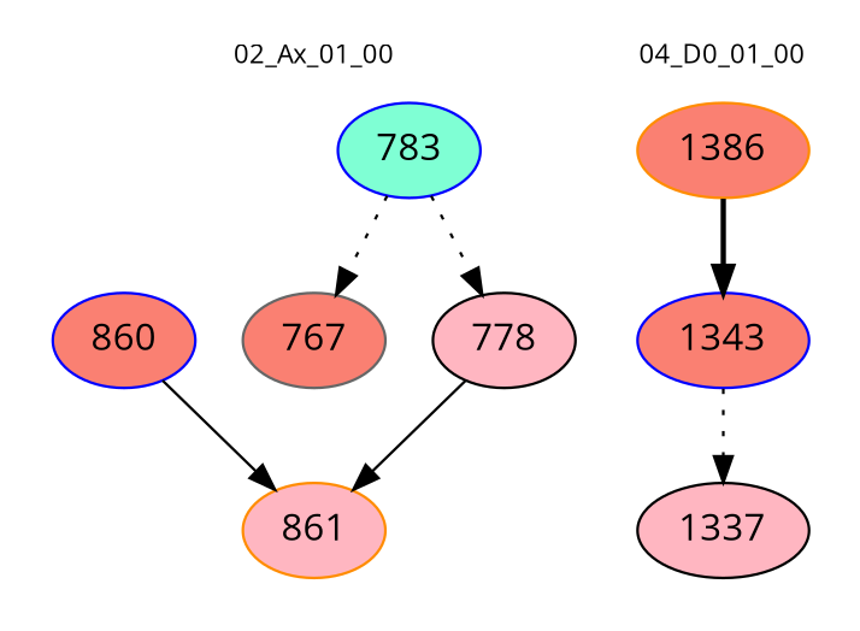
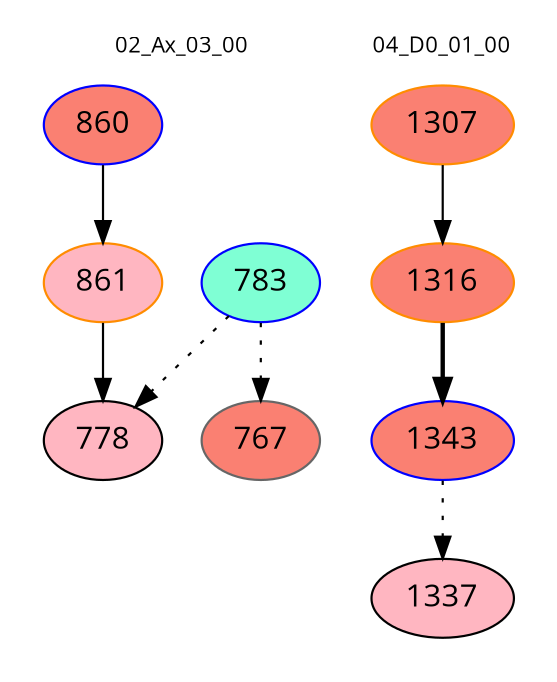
  digraph {
    fontname="Open Sans"
    node [color=blue fillcolor=salmon fontname="Open Sans" style=filled]
    edge [color=black fontname="Open Sans" style=dotted]
    n1 [fillcolor=aquamarine label=783]
    n2 [color=gray40 label=767]
    n3 [color=black fillcolor=lightpink label=778]
    n4 [color=darkorange fillcolor=lightpink label=861]
    n5 [label=860]
-   n7 [color=darkorange label=1386]
+   n6 [color=darkorange label=1307]
+   n7 [color=darkorange label=1316]
    n8 [label=1343]
    n9 [color=black fillcolor=lightpink label=1337]
    subgraph cluster_1 {
      color=white
      fontsize=10
-     label="02_Ax_01_00"
+     label="02_Ax_03_00"
      n1
      n2
      n3
      n4
      n5
    }
    subgraph cluster_2 {
      color=white
      fontsize=10
      label="04_D0_01_00"
+     n6
      n7
      n8
      n9
    }
    n1 -> n2
    n1 -> n3
-   n3 -> n4 [style=solid]
+   n4 -> n3 [style=solid]
    n5 -> n4 [style=solid]
+   n6 -> n7 [style=solid]
    n7 -> n8 [style=bold]
    n8 -> n9
  }
